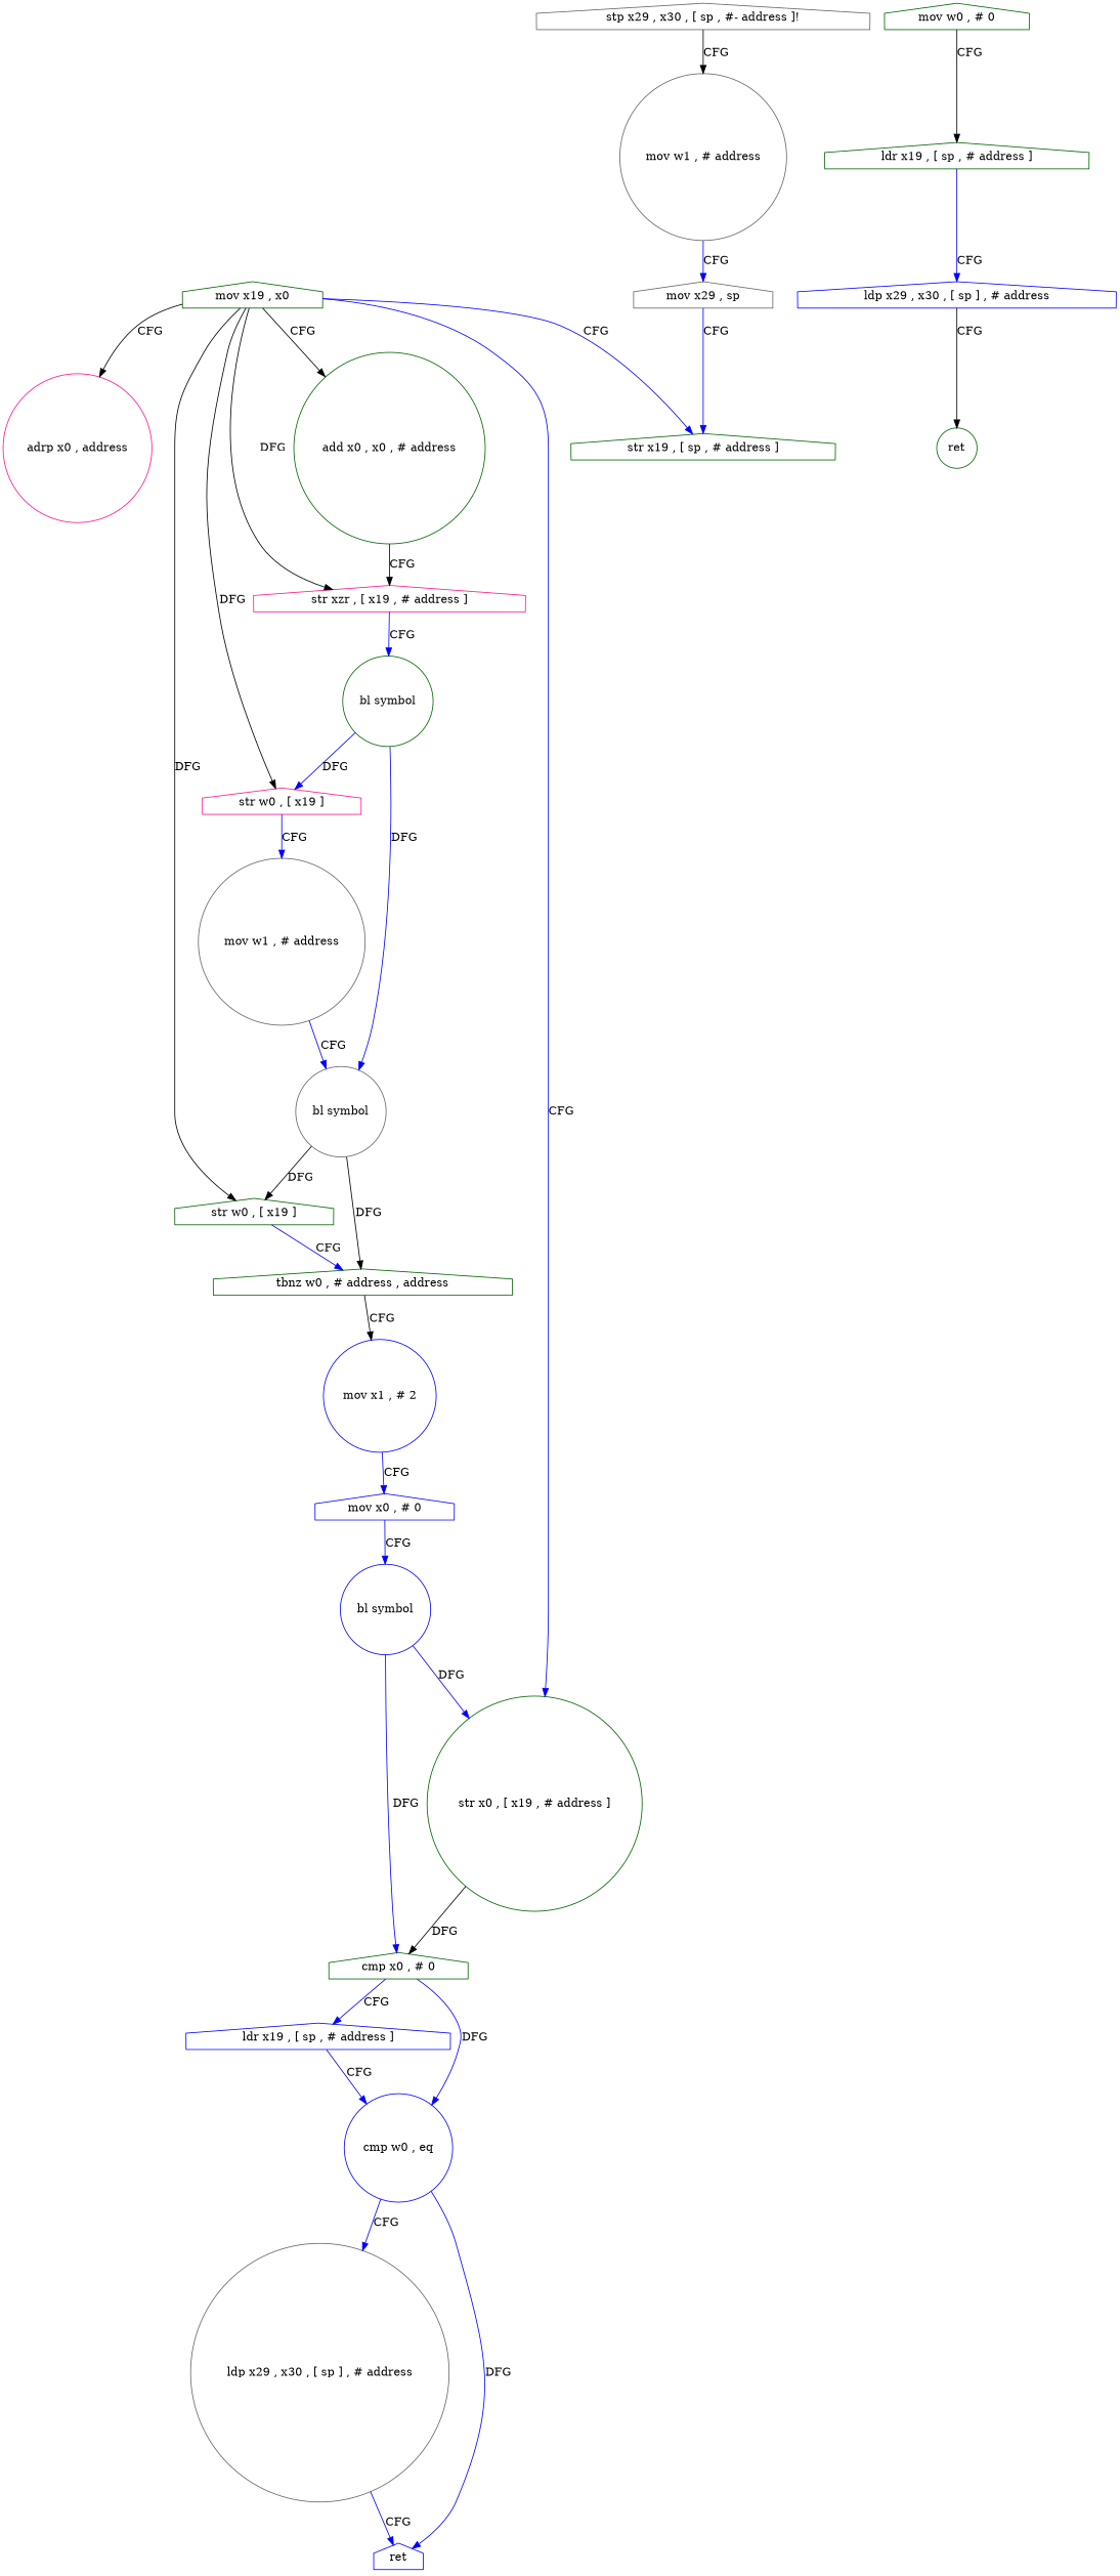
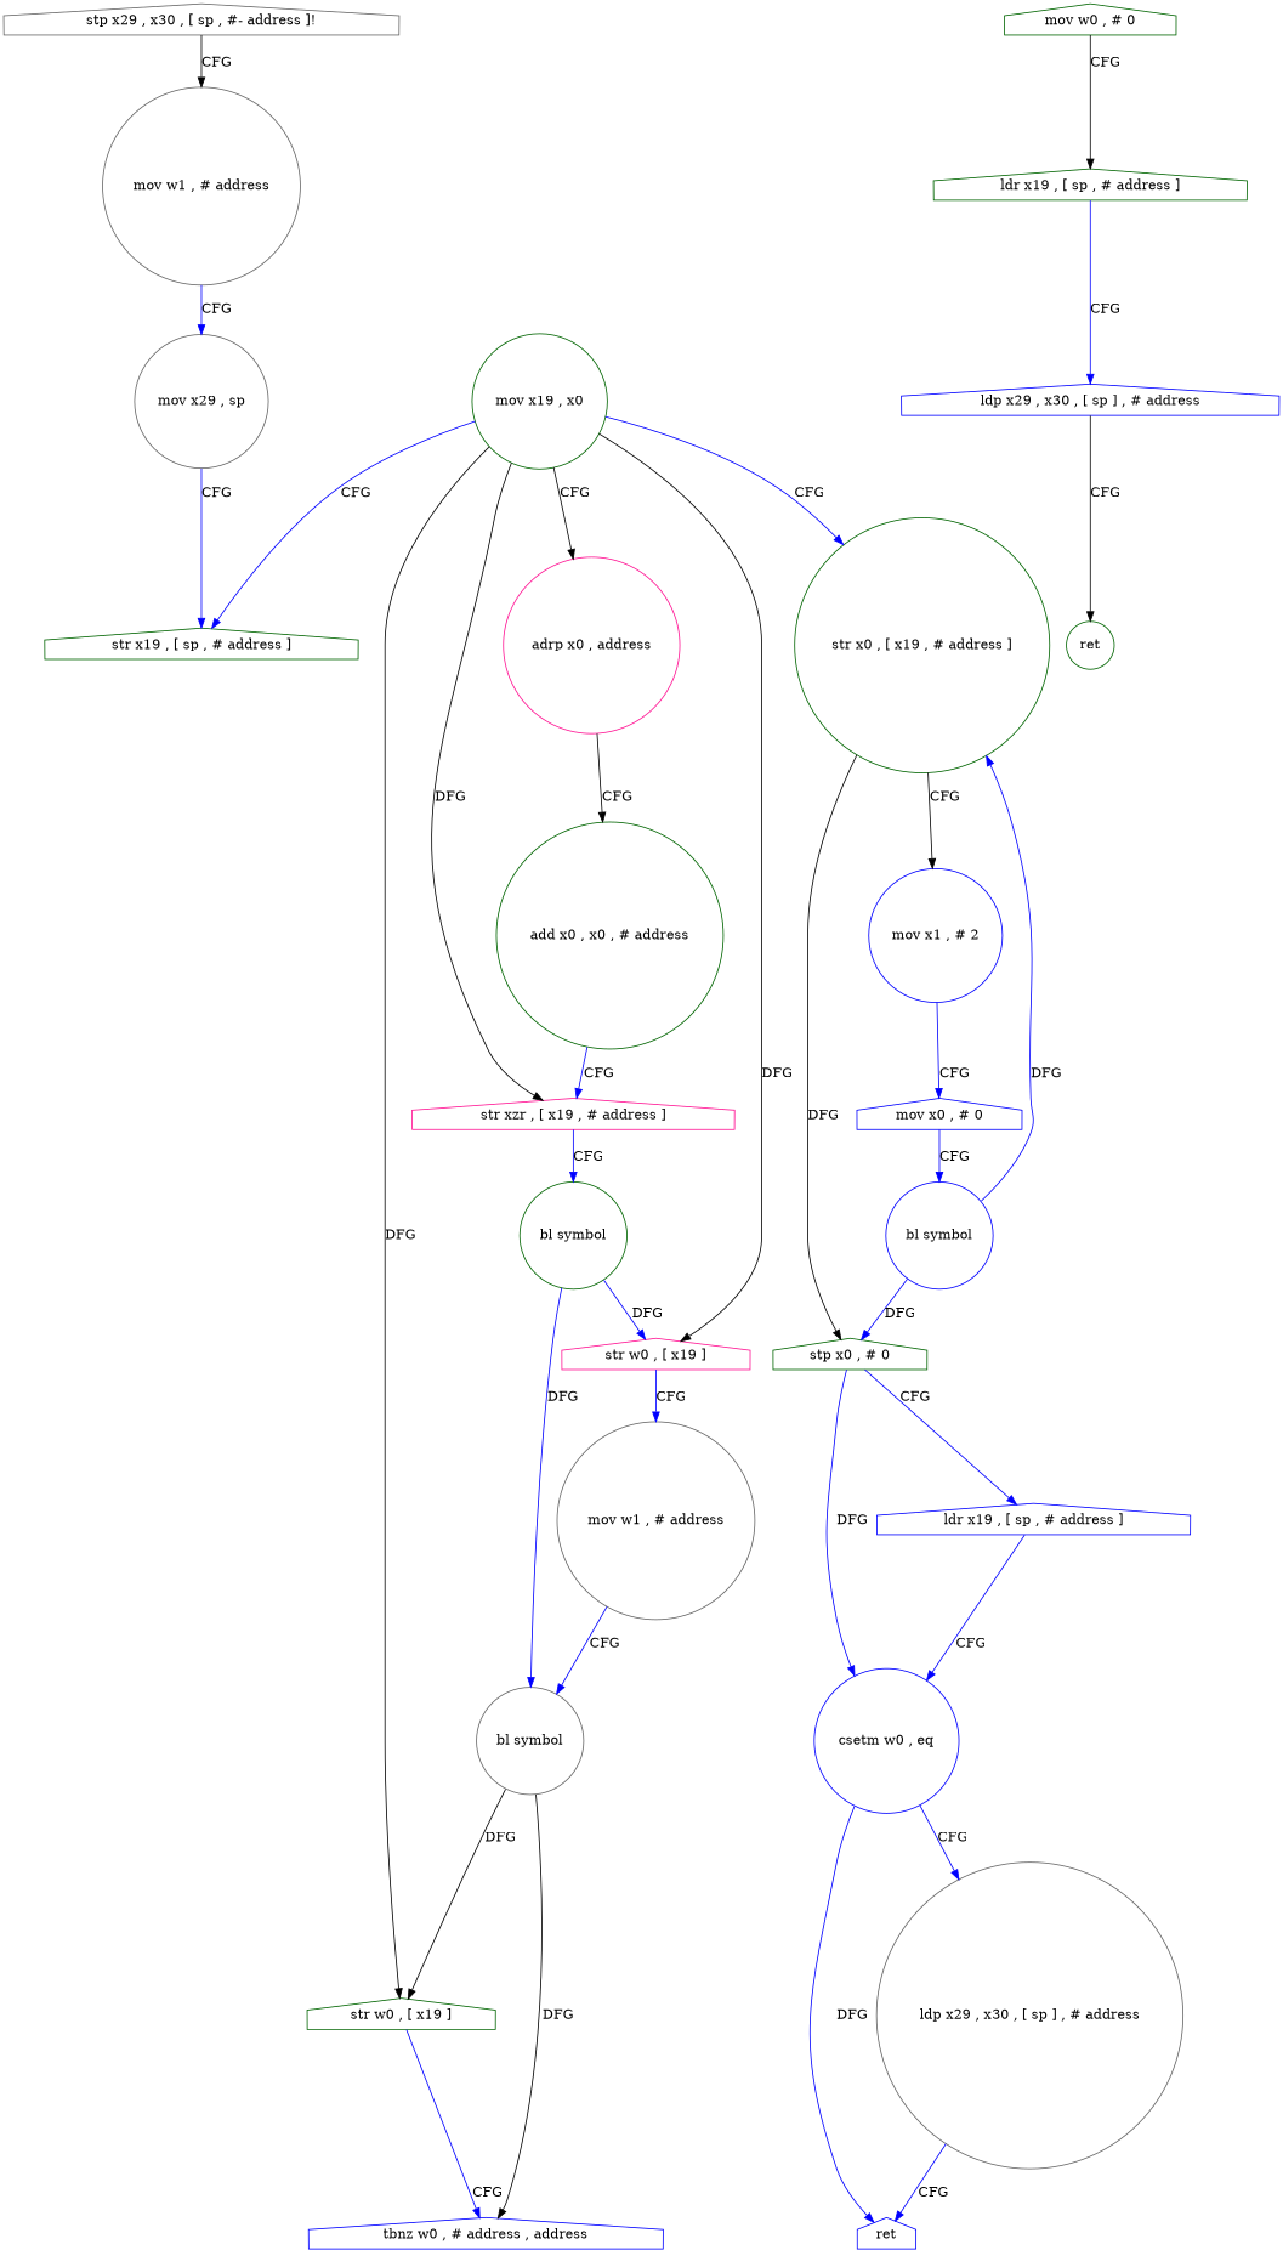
  digraph {
    node [color=darkgreen shape=house]
    edge [color=blue]
    n1 [color=gray40 label="stp x29 , x30 , [ sp , #- address ]!"]
    n2 [color=gray40 label="mov w1 , # address" shape=circle]
-   n3 [color=gray40 label="mov x29 , sp"]
+   n3 [color=gray40 label="mov x29 , sp" shape=circle]
    n4 [label="str x19 , [ sp , # address ]"]
-   n5 [label="mov x19 , x0"]
+   n5 [label="mov x19 , x0" shape=circle]
    n6 [color=deeppink label="adrp x0 , address" shape=circle]
    n7 [color=deeppink label="str xzr , [ x19 , # address ]"]
    n8 [color=deeppink label="str w0 , [ x19 ]"]
    n9 [label="str w0 , [ x19 ]"]
    n10 [label="str x0 , [ x19 , # address ]" shape=circle]
    n11 [label="add x0 , x0 , # address" shape=circle]
    n12 [label="bl symbol" shape=circle]
    n13 [color=gray40 label="mov w1 , # address" shape=circle]
-   n14 [label="tbnz w0 , # address , address"]
-   n15 [label="cmp x0 , # 0"]
+   n14 [color=blue label="tbnz w0 , # address , address"]
+   n15 [label="stp x0 , # 0"]
    n16 [color=gray40 label="bl symbol" shape=circle]
    n17 [color=blue label="mov x1 , # 2" shape=circle]
    n18 [color=blue label="mov x0 , # 0"]
    n19 [label="mov w0 , # 0"]
    n20 [label="ldr x19 , [ sp , # address ]"]
    n21 [color=blue label="bl symbol" shape=circle]
    n22 [color=blue label="ldp x29 , x30 , [ sp ] , # address"]
    n23 [color=blue label="ldr x19 , [ sp , # address ]"]
-   n24 [color=blue label="cmp w0 , eq" shape=circle]
+   n24 [color=blue label="csetm w0 , eq" shape=circle]
    n25 [color=gray40 label="ldp x29 , x30 , [ sp ] , # address" shape=circle]
    n26 [color=blue label=ret]
    n27 [label=ret shape=circle]
    n1 -> n2 [color=black label=CFG]
    n2 -> n3 [label=CFG]
    n3 -> n4 [label=CFG]
    n5 -> n4 [label=CFG]
    n5 -> n6 [color=black label=CFG]
    n5 -> n7 [color=black label=DFG]
    n5 -> n8 [color=black label=DFG]
    n5 -> n9 [color=black label=DFG]
    n5 -> n10 [label=CFG]
-   n5 -> n11 [color=black label=CFG]
+   n6 -> n11 [color=black label=CFG]
    n7 -> n12 [label=CFG]
    n8 -> n13 [label=CFG]
    n9 -> n14 [label=CFG]
    n10 -> n15 [color=black label=DFG]
-   n11 -> n7 [color=black label=CFG]
+   n11 -> n7 [label=CFG]
    n12 -> n8 [label=DFG]
    n12 -> n16 [label=DFG]
    n13 -> n16 [label=CFG]
-   n14 -> n17 [color=black label=CFG]
+   n10 -> n17 [color=black label=CFG]
    n15 -> n23 [label=CFG]
    n15 -> n24 [label=DFG]
    n16 -> n9 [color=black label=DFG]
    n16 -> n14 [color=black label=DFG]
    n17 -> n18 [label=CFG]
    n18 -> n21 [label=CFG]
    n19 -> n20 [color=black label=CFG]
    n20 -> n22 [label=CFG]
    n21 -> n10 [label=DFG]
    n21 -> n15 [label=DFG]
    n22 -> n27 [color=black label=CFG]
    n23 -> n24 [label=CFG]
    n24 -> n25 [label=CFG]
    n24 -> n26 [label=DFG]
    n25 -> n26 [label=CFG]
  }
